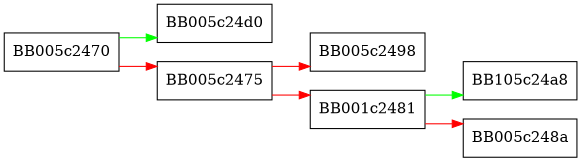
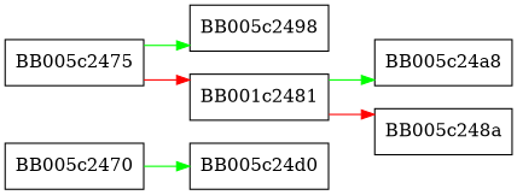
  digraph {
    rankdir=LR
    splines=ortho
    node [shape=box]
    edge [color=green]
    BB005c2470
    BB005c24d0
    BB005c2475
    BB005c2498
    n5 [label=BB001c2481]
-   BB005c24a8 [label=BB105c24a8]
+   BB005c24a8
    BB005c248a
    BB005c2470 -> BB005c24d0
-   BB005c2470 -> BB005c2475 [color=red]
-   BB005c2475 -> BB005c2498 [color=red]
+   BB005c2475 -> BB005c2498
    BB005c2475 -> n5 [color=red]
    n5 -> BB005c24a8
    n5 -> BB005c248a [color=red]
  }
